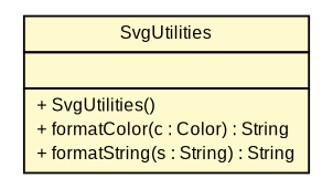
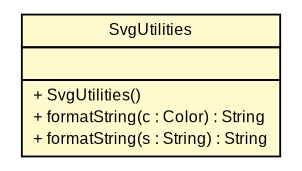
  digraph {
    nodesep=0.25
    ranksep=0.5
-   n1 [fontcolor=black fontname=arial fontsize=9.0 label=<<table title="pfc.utilities.SvgUtilities" border="0" cellborder="1" cellspacing="0" cellpadding="2" port="p" bgcolor="lemonChiffon" href="./SvgUtilities.html"> 		<tr><td><table border="0" cellspacing="0" cellpadding="1"> <tr><td align="center" balign="center"> SvgUtilities </td></tr> 		</table></td></tr> 		<tr><td><table border="0" cellspacing="0" cellpadding="1"> <tr><td align="left" balign="left">  </td></tr> 		</table></td></tr> 		<tr><td><table border="0" cellspacing="0" cellpadding="1"> <tr><td align="left" balign="left"> + SvgUtilities() </td></tr> <tr><td align="left" balign="left"> + formatColor(c : Color) : String </td></tr> <tr><td align="left" balign="left"> + formatString(s : String) : String </td></tr> 		</table></td></tr> 		</table>> shape=plaintext]
+   n1 [fontcolor=black fontname=arial fontsize=9.0 label=<<table title="pfc.utilities.SvgUtilities" border="0" cellborder="1" cellspacing="0" cellpadding="2" port="p" bgcolor="lemonChiffon" href="./SvgUtilities.html"> 		<tr><td><table border="0" cellspacing="0" cellpadding="1"> <tr><td align="center" balign="center"> SvgUtilities </td></tr> 		</table></td></tr> 		<tr><td><table border="0" cellspacing="0" cellpadding="1"> <tr><td align="left" balign="left">  </td></tr> 		</table></td></tr> 		<tr><td><table border="0" cellspacing="0" cellpadding="1"> <tr><td align="left" balign="left"> + SvgUtilities() </td></tr> <tr><td align="left" balign="left"> + formatString(c : Color) : String </td></tr> <tr><td align="left" balign="left"> + formatString(s : String) : String </td></tr> 		</table></td></tr> 		</table>> shape=plaintext]
  }
